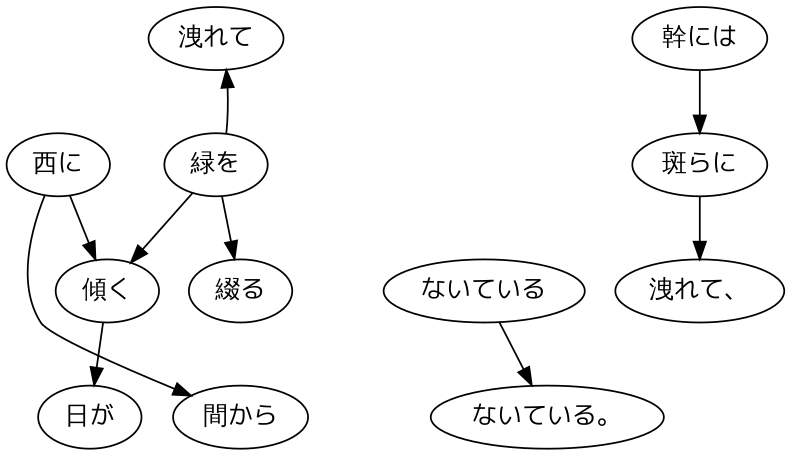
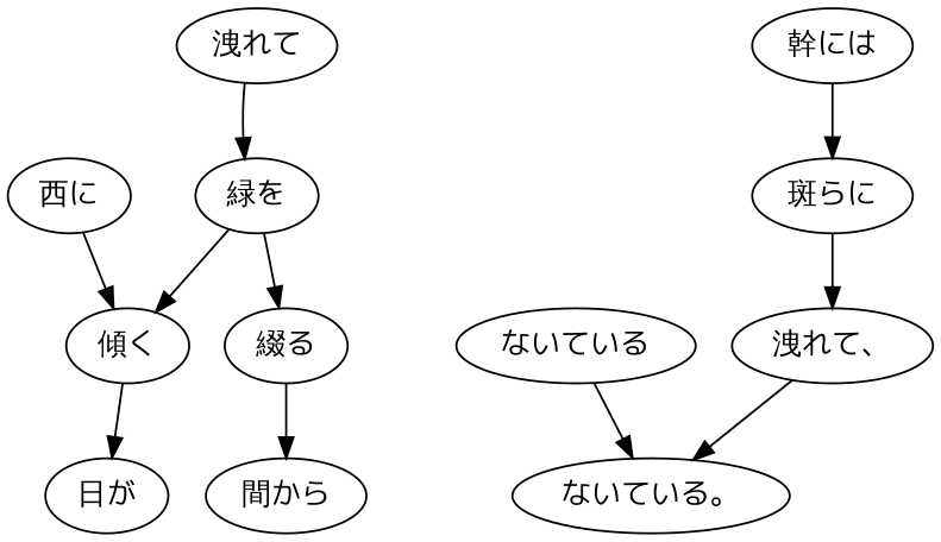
  digraph {
    fontname="Liberation Mono"
    node [fontname="Liberation Mono"]
    edge [fontname="Liberation Mono"]
    n1 [label="洩れて"]
    n2 [label="緑を"]
    n3 [label="綴る"]
    n4 [label="傾く"]
    n5 [label="間から"]
    n6 [label="日が"]
    n7 [label="西に"]
    n8 [label="洩れて、"]
    n9 [label="ないている。"]
    n10 [label="斑らに"]
    n11 [label="幹には"]
    n12 [label="ないている"]
-   n2 -> n1
+   n1 -> n2
    n2 -> n3
    n2 -> n4
-   n7 -> n5
+   n3 -> n5
    n4 -> n6
    n7 -> n4
+   n8 -> n9
    n10 -> n8
    n11 -> n10
    n12 -> n9
  }
